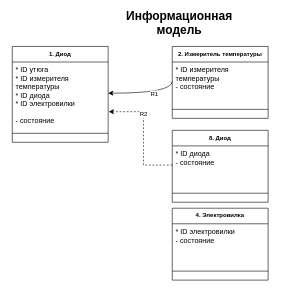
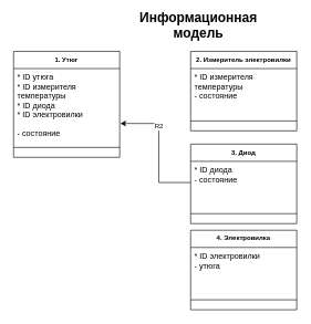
  <mxCell id="0" />
  <mxCell id="1" parent="0" />
- <mxCell id="2" style="edgeStyle=orthogonalEdgeStyle;curved=1;rounded=0;orthogonalLoop=1;jettySize=auto;html=1;exitX=0;exitY=0.5;exitDx=0;exitDy=0;entryX=1;entryY=0.5;entryDx=0;entryDy=0;fontSize=10;" parent="1" source="10" target="7" edge="1"><mxGeometry relative="1" as="geometry"><Array as="points"><mxPoint x="287" y="148" /></Array></mxGeometry></mxCell>
- <mxCell id="3" value="R1" style="edgeLabel;html=1;align=center;verticalAlign=middle;resizable=0;points=[];fontSize=10;" parent="2" vertex="1" connectable="0"><mxGeometry x="-0.204" relative="1" as="geometry"><mxPoint as="offset" /></mxGeometry></mxCell>
- <mxCell id="4" style="edgeStyle=orthogonalEdgeStyle;rounded=0;orthogonalLoop=1;jettySize=auto;html=1;exitX=0;exitY=0.5;exitDx=0;exitDy=0;entryX=1.006;entryY=0.797;entryDx=0;entryDy=0;entryPerimeter=0;fontSize=10;dashed=1;" parent="1" source="13" target="7" edge="1"><mxGeometry relative="1" as="geometry"><Array as="points"><mxPoint x="239" y="268" /><mxPoint x="239" y="179" /></Array></mxGeometry></mxCell>
+ <mxCell id="4" style="edgeStyle=orthogonalEdgeStyle;rounded=0;orthogonalLoop=1;jettySize=auto;html=1;exitX=0;exitY=0.5;exitDx=0;exitDy=0;entryX=1.006;entryY=0.797;entryDx=0;entryDy=0;entryPerimeter=0;fontSize=10;" parent="1" source="13" target="7" edge="1"><mxGeometry relative="1" as="geometry"><Array as="points"><mxPoint x="239" y="268" /><mxPoint x="239" y="179" /></Array></mxGeometry></mxCell>
  <mxCell id="5" value="R2" style="edgeLabel;html=1;align=center;verticalAlign=middle;resizable=0;points=[];fontSize=10;" parent="4" vertex="1" connectable="0"><mxGeometry x="0.378" y="1" relative="1" as="geometry"><mxPoint as="offset" /></mxGeometry></mxCell>
- <mxCell id="6" value="1. Диод" style="swimlane;fontStyle=1;align=center;verticalAlign=top;childLayout=stackLayout;horizontal=1;startSize=26;horizontalStack=0;resizeParent=1;resizeParentMax=0;resizeLast=0;collapsible=1;marginBottom=0;strokeWidth=1;fontSize=10;" parent="1" vertex="1"><mxGeometry x="20" y="70" width="160" height="160" as="geometry" /></mxCell>
+ <mxCell id="6" value="1. Утюг" style="swimlane;fontStyle=1;align=center;verticalAlign=top;childLayout=stackLayout;horizontal=1;startSize=26;horizontalStack=0;resizeParent=1;resizeParentMax=0;resizeLast=0;collapsible=1;marginBottom=0;strokeWidth=1;fontSize=10;" parent="1" vertex="1"><mxGeometry x="20" y="70" width="160" height="160" as="geometry" /></mxCell>
  <mxCell id="7" value="* ID утюга&#10;* ID измерителя &#10;температуры&#10;* ID диода&#10;* ID электровилки&#10;&#10;- состояние" style="text;strokeColor=none;fillColor=none;align=left;verticalAlign=top;spacingLeft=4;spacingRight=4;overflow=hidden;rotatable=0;points=[[0,0.5],[1,0.5]];portConstraint=eastwest;" parent="6" vertex="1"><mxGeometry y="26" width="160" height="104" as="geometry" /></mxCell>
  <mxCell id="8" value="" style="line;strokeWidth=1;fillColor=none;align=left;verticalAlign=middle;spacingTop=-1;spacingLeft=3;spacingRight=3;rotatable=0;labelPosition=right;points=[];portConstraint=eastwest;" parent="6" vertex="1"><mxGeometry y="130" width="160" height="30" as="geometry" /></mxCell>
- <mxCell id="9" value="2. Измеритель температуры" style="swimlane;fontStyle=1;align=center;verticalAlign=top;childLayout=stackLayout;horizontal=1;startSize=26;horizontalStack=0;resizeParent=1;resizeParentMax=0;resizeLast=0;collapsible=1;marginBottom=0;strokeWidth=1;fontSize=10;" parent="1" vertex="1"><mxGeometry x="287" y="70" width="160" height="120" as="geometry" /></mxCell>
+ <mxCell id="9" value="2. Измеритель электровилки" style="swimlane;fontStyle=1;align=center;verticalAlign=top;childLayout=stackLayout;horizontal=1;startSize=26;horizontalStack=0;resizeParent=1;resizeParentMax=0;resizeLast=0;collapsible=1;marginBottom=0;strokeWidth=1;fontSize=10;" parent="1" vertex="1"><mxGeometry x="287" y="70" width="160" height="120" as="geometry" /></mxCell>
  <mxCell id="10" value="* ID измерителя &#10;температуры&#10;- состояние" style="text;strokeColor=none;fillColor=none;align=left;verticalAlign=top;spacingLeft=4;spacingRight=4;overflow=hidden;rotatable=0;points=[[0,0.5],[1,0.5]];portConstraint=eastwest;" parent="9" vertex="1"><mxGeometry y="26" width="160" height="64" as="geometry" /></mxCell>
  <mxCell id="11" value="" style="line;strokeWidth=1;fillColor=none;align=left;verticalAlign=middle;spacingTop=-1;spacingLeft=3;spacingRight=3;rotatable=0;labelPosition=right;points=[];portConstraint=eastwest;" parent="9" vertex="1"><mxGeometry y="90" width="160" height="30" as="geometry" /></mxCell>
- <mxCell id="12" value="8. Диод" style="swimlane;fontStyle=1;align=center;verticalAlign=top;childLayout=stackLayout;horizontal=1;startSize=26;horizontalStack=0;resizeParent=1;resizeParentMax=0;resizeLast=0;collapsible=1;marginBottom=0;strokeWidth=1;fontSize=10;" parent="1" vertex="1"><mxGeometry x="287" y="210" width="160" height="120" as="geometry" /></mxCell>
+ <mxCell id="12" value="3. Диод" style="swimlane;fontStyle=1;align=center;verticalAlign=top;childLayout=stackLayout;horizontal=1;startSize=26;horizontalStack=0;resizeParent=1;resizeParentMax=0;resizeLast=0;collapsible=1;marginBottom=0;strokeWidth=1;fontSize=10;" parent="1" vertex="1"><mxGeometry x="287" y="210" width="160" height="120" as="geometry" /></mxCell>
  <mxCell id="13" value="* ID диода&#10;- состояние" style="text;strokeColor=none;fillColor=none;align=left;verticalAlign=top;spacingLeft=4;spacingRight=4;overflow=hidden;rotatable=0;points=[[0,0.5],[1,0.5]];portConstraint=eastwest;" parent="12" vertex="1"><mxGeometry y="26" width="160" height="64" as="geometry" /></mxCell>
  <mxCell id="14" value="" style="line;strokeWidth=1;fillColor=none;align=left;verticalAlign=middle;spacingTop=-1;spacingLeft=3;spacingRight=3;rotatable=0;labelPosition=right;points=[];portConstraint=eastwest;" parent="12" vertex="1"><mxGeometry y="90" width="160" height="30" as="geometry" /></mxCell>
  <mxCell id="15" value="&lt;h1&gt;Информационная модель&lt;/h1&gt;" style="text;html=1;strokeColor=none;fillColor=none;align=center;verticalAlign=middle;whiteSpace=wrap;rounded=0;fontSize=10;" parent="1" vertex="1"><mxGeometry x="204" y="20" width="190" height="20" as="geometry" /></mxCell>
  <mxCell id="16" value="4. Электровилка" style="swimlane;fontStyle=1;align=center;verticalAlign=top;childLayout=stackLayout;horizontal=1;startSize=26;horizontalStack=0;resizeParent=1;resizeParentMax=0;resizeLast=0;collapsible=1;marginBottom=0;strokeWidth=1;fontSize=10;" parent="1" vertex="1"><mxGeometry x="287" y="340" width="160" height="120" as="geometry" /></mxCell>
- <mxCell id="17" value="* ID электровилки&#10;- состояние" style="text;strokeColor=none;fillColor=none;align=left;verticalAlign=top;spacingLeft=4;spacingRight=4;overflow=hidden;rotatable=0;points=[[0,0.5],[1,0.5]];portConstraint=eastwest;" parent="16" vertex="1"><mxGeometry y="26" width="160" height="64" as="geometry" /></mxCell>
+ <mxCell id="17" value="* ID электровилки&#10;- утюга" style="text;strokeColor=none;fillColor=none;align=left;verticalAlign=top;spacingLeft=4;spacingRight=4;overflow=hidden;rotatable=0;points=[[0,0.5],[1,0.5]];portConstraint=eastwest;" parent="16" vertex="1"><mxGeometry y="26" width="160" height="64" as="geometry" /></mxCell>
  <mxCell id="18" value="" style="line;strokeWidth=1;fillColor=none;align=left;verticalAlign=middle;spacingTop=-1;spacingLeft=3;spacingRight=3;rotatable=0;labelPosition=right;points=[];portConstraint=eastwest;" parent="16" vertex="1"><mxGeometry y="90" width="160" height="30" as="geometry" /></mxCell>
